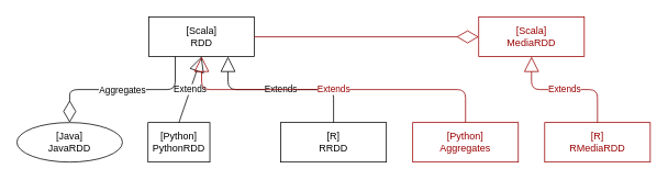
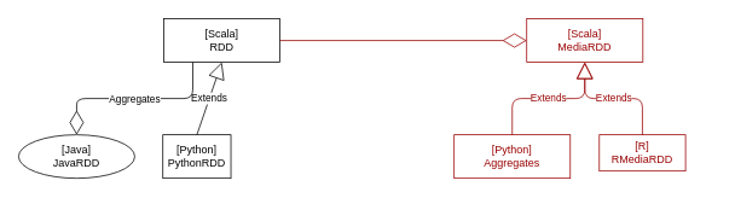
  <mxCell id="0" />
  <mxCell id="1" parent="0" />
  <mxCell id="2" value="[Scala]&lt;br&gt;RDD" style="rounded=0;whiteSpace=wrap;html=1;" vertex="1" parent="1"><mxGeometry x="180" y="20" width="128" height="48" as="geometry" /></mxCell>
  <mxCell id="3" value="[Java]&lt;br&gt;JavaRDD" style="ellipse;whiteSpace=wrap;html=1;" vertex="1" parent="1"><mxGeometry x="20" y="148" width="128" height="48" as="geometry" /></mxCell>
  <mxCell id="4" value="[Python]&lt;br&gt;PythonRDD" style="rounded=0;whiteSpace=wrap;html=1;" vertex="1" parent="1"><mxGeometry x="179" y="148" width="75" height="48" as="geometry" /></mxCell>
  <mxCell id="5" value="Extends" style="endArrow=block;endSize=16;endFill=0;html=1;entryX=0.5;entryY=1;entryDx=0;entryDy=0;exitX=0.5;exitY=0;exitDx=0;exitDy=0;" edge="1" parent="1" source="4" target="2"><mxGeometry width="160" relative="1" as="geometry"><mxPoint x="244" y="132" as="sourcePoint" /><mxPoint x="404" y="260" as="targetPoint" /></mxGeometry></mxCell>
  <mxCell id="6" value="" style="endArrow=diamondThin;endFill=0;endSize=24;html=1;entryX=0.5;entryY=0;entryDx=0;entryDy=0;exitX=0.25;exitY=1;exitDx=0;exitDy=0;edgeStyle=orthogonalEdgeStyle;" edge="1" parent="1" source="2" target="3"><mxGeometry width="160" relative="1" as="geometry"><mxPoint x="244" y="260" as="sourcePoint" /><mxPoint x="404" y="260" as="targetPoint" /></mxGeometry></mxCell>
  <mxCell id="7" value="Aggregates" style="edgeLabel;html=1;align=center;verticalAlign=middle;resizable=0;points=[];" vertex="1" connectable="0" parent="6"><mxGeometry x="0.636" y="1" relative="1" as="geometry"><mxPoint x="62" y="-2" as="offset" /></mxGeometry></mxCell>
- <mxCell id="8" value="[R]&lt;br&gt;RRDD" style="rounded=0;whiteSpace=wrap;html=1;" vertex="1" parent="1"><mxGeometry x="340" y="148" width="128" height="48" as="geometry" /></mxCell>
- <mxCell id="9" value="Extends" style="endArrow=block;endSize=16;endFill=0;html=1;entryX=0.75;entryY=1;entryDx=0;entryDy=0;exitX=0.5;exitY=0;exitDx=0;exitDy=0;edgeStyle=orthogonalEdgeStyle;" edge="1" parent="1" source="8" target="2"><mxGeometry width="160" relative="1" as="geometry"><mxPoint x="248" y="136" as="sourcePoint" /><mxPoint x="248" y="72" as="targetPoint" /></mxGeometry></mxCell>
  <mxCell id="10" value="[Scala]&lt;br&gt;MediaRDD" style="rounded=0;whiteSpace=wrap;html=1;strokeWidth=1;strokeColor=#990000;fontColor=#990000;" vertex="1" parent="1"><mxGeometry x="580" y="20" width="128" height="48" as="geometry" /></mxCell>
  <mxCell id="11" value="" style="endArrow=diamondThin;endFill=0;endSize=24;html=1;entryX=0;entryY=0.5;entryDx=0;entryDy=0;exitX=1;exitY=0.5;exitDx=0;exitDy=0;strokeColor=#990000;" edge="1" parent="1" source="2" target="10"><mxGeometry width="160" relative="1" as="geometry"><mxPoint x="256" y="276" as="sourcePoint" /><mxPoint x="416" y="276" as="targetPoint" /></mxGeometry></mxCell>
  <mxCell id="12" value="[Python]&lt;br&gt;Aggregates" style="rounded=0;whiteSpace=wrap;html=1;strokeWidth=1;strokeColor=#990000;fontColor=#990000;" vertex="1" parent="1"><mxGeometry x="500" y="148" width="128" height="48" as="geometry" /></mxCell>
- <mxCell id="13" value="[R]&lt;br&gt;RMediaRDD" style="rounded=0;whiteSpace=wrap;html=1;strokeWidth=1;strokeColor=#990000;fontColor=#990000;" vertex="1" parent="1"><mxGeometry x="660" y="148" width="128" height="48" as="geometry" /></mxCell>
- <mxCell id="14" value="Extends" style="endArrow=block;endSize=16;endFill=0;html=1;strokeColor=#990000;fontColor=#990000;exitX=0.5;exitY=0;exitDx=0;exitDy=0;edgeStyle=orthogonalEdgeStyle;" edge="1" parent="1" source="12" target="2"><mxGeometry width="160" relative="1" as="geometry"><mxPoint x="440" y="288" as="sourcePoint" /><mxPoint x="600" y="288" as="targetPoint" /></mxGeometry></mxCell>
+ <mxCell id="13" value="[R]&lt;br&gt;RMediaRDD" style="rounded=0;whiteSpace=wrap;html=1;strokeWidth=1;strokeColor=#990000;fontColor=#990000;" vertex="1" parent="1"><mxGeometry x="660" y="148" width="95" height="40" as="geometry" /></mxCell>
+ <mxCell id="14" value="Extends" style="endArrow=block;endSize=16;endFill=0;html=1;strokeColor=#990000;fontColor=#990000;entryX=0.5;entryY=1;entryDx=0;entryDy=0;exitX=0.5;exitY=0;exitDx=0;exitDy=0;edgeStyle=orthogonalEdgeStyle;" edge="1" parent="1" source="12" target="10"><mxGeometry width="160" relative="1" as="geometry"><mxPoint x="440" y="288" as="sourcePoint" /><mxPoint x="600" y="288" as="targetPoint" /></mxGeometry></mxCell>
  <mxCell id="15" value="Extends" style="endArrow=block;endSize=16;endFill=0;html=1;strokeColor=#990000;fontColor=#990000;entryX=0.5;entryY=1;entryDx=0;entryDy=0;exitX=0.5;exitY=0;exitDx=0;exitDy=0;edgeStyle=orthogonalEdgeStyle;" edge="1" parent="1" source="13" target="10"><mxGeometry width="160" relative="1" as="geometry"><mxPoint x="356" y="332" as="sourcePoint" /><mxPoint x="516" y="332" as="targetPoint" /></mxGeometry></mxCell>
